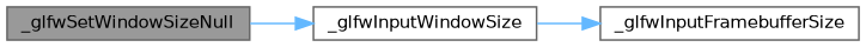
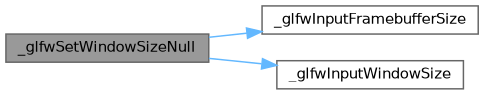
  digraph {
    rankdir=LR
    node [color=grey40 fillcolor=white fontname=Helvetica fontsize=10 shape=box style=filled]
    edge [color=steelblue1 fontname=Helvetica fontsize=10 labelfontname=Helvetica labelfontsize=10 style=solid]
    n1 [color=gray40 fillcolor=grey60 fontcolor=black height=0.2 label=_glfwSetWindowSizeNull width=0.4]
    n2 [height=0.2 label=_glfwInputFramebufferSize width=0.4]
    n3 [height=0.2 label=_glfwInputWindowSize width=0.4]
-   n3 -> n2
+   n1 -> n2
    n1 -> n3
  }
